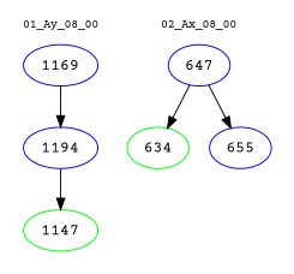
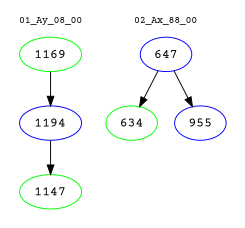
  digraph {
    fontname="Courier Prime"
    node [color=blue fontname="Courier Prime"]
    edge [color=black fontname="Courier Prime"]
-   n1 [label=1169]
+   n1 [color=green label=1169]
    n2 [color=green label=1147]
    n3 [label=1194]
    n4 [label=647]
    n5 [color=green label=634]
-   n6 [label=655]
+   n6 [label=955]
    subgraph cluster_1 {
      color=white
      fontsize=10
      label="01_Ay_08_00"
      n1
      n2
      n3
    }
    subgraph cluster_2 {
      color=white
      fontsize=10
-     label="02_Ax_08_00"
+     label="02_Ax_88_00"
      n4
      n5
      n6
    }
    n1 -> n3
    n3 -> n2
    n4 -> n5
    n4 -> n6
  }
